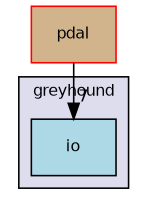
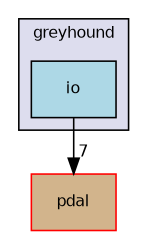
  digraph {
    compound=true
    node [fontname=Helvetica fontsize=10 shape=box style=filled]
    n1 [fillcolor=lightblue label=io pencolor=black]
    n2 [color=red fillcolor=tan label=pdal]
    subgraph cluster_1 {
      bgcolor="#ddddee"
      fontname=Helvetica
      fontsize=10
      label=greyhound
      pencolor=black
      n1
    }
-   n2 -> n1 [headlabel=7 labeldistance=1.5 labelfontname=Helvetica labelfontsize=10]
+   n1 -> n2 [headlabel=7 labeldistance=1.5 labelfontname=Helvetica labelfontsize=10]
  }
